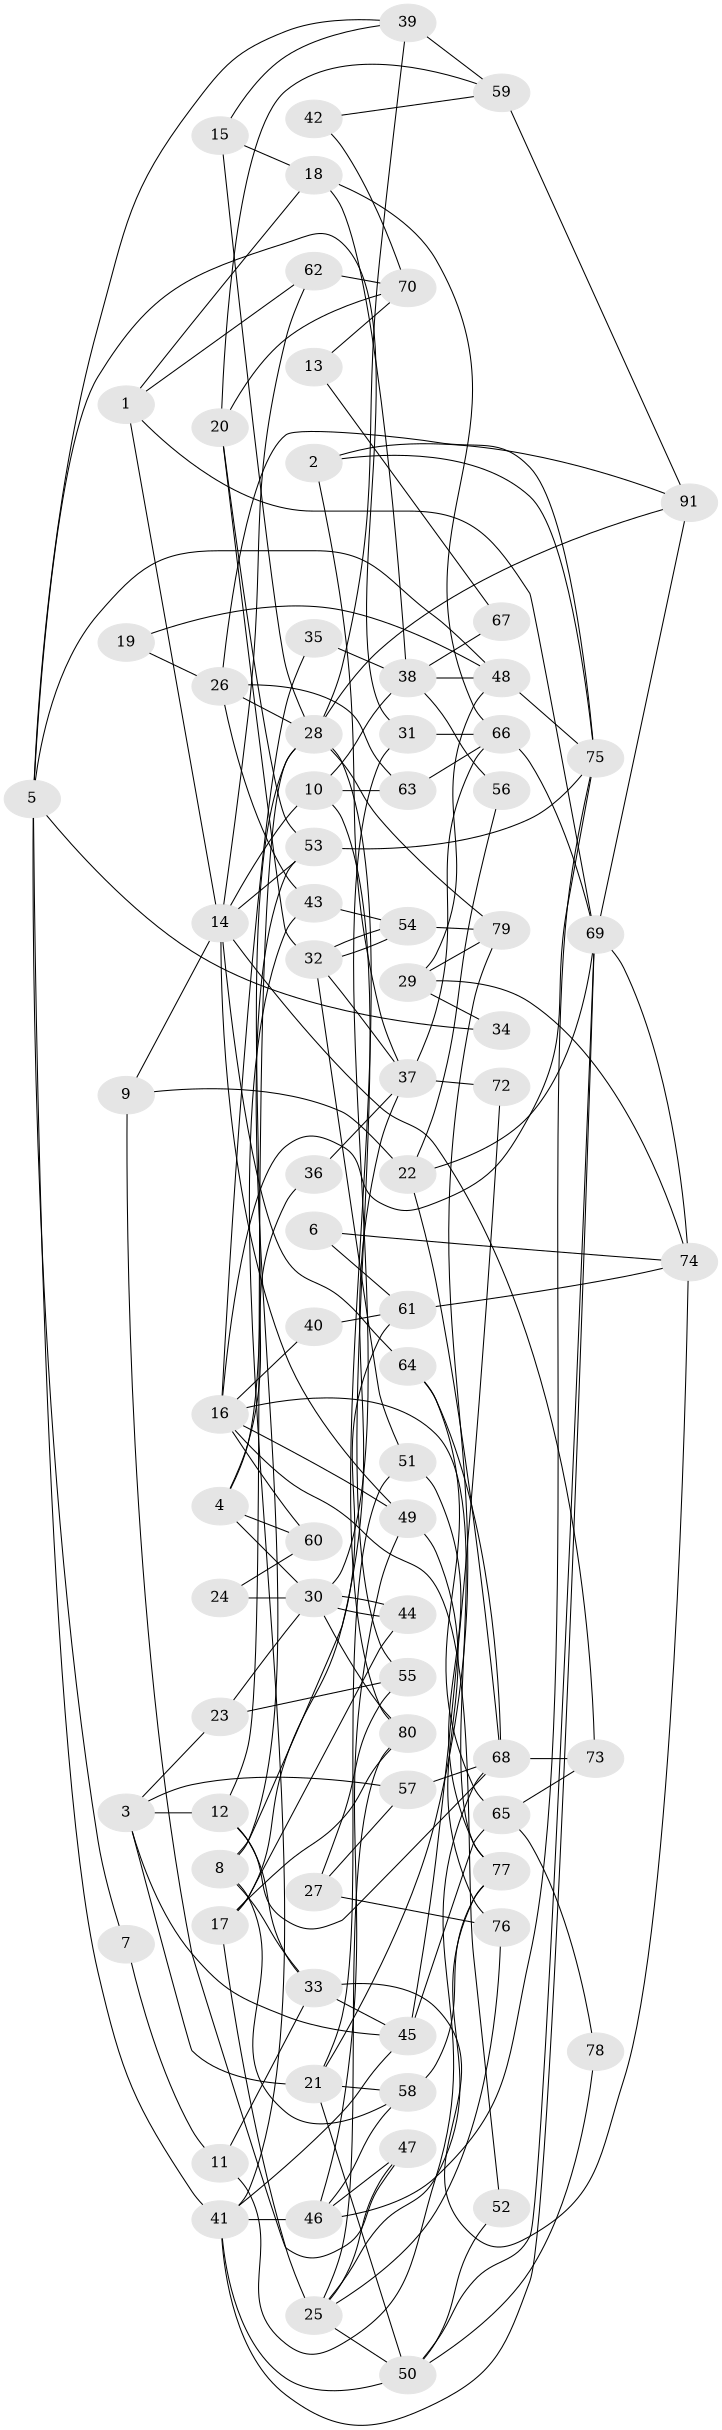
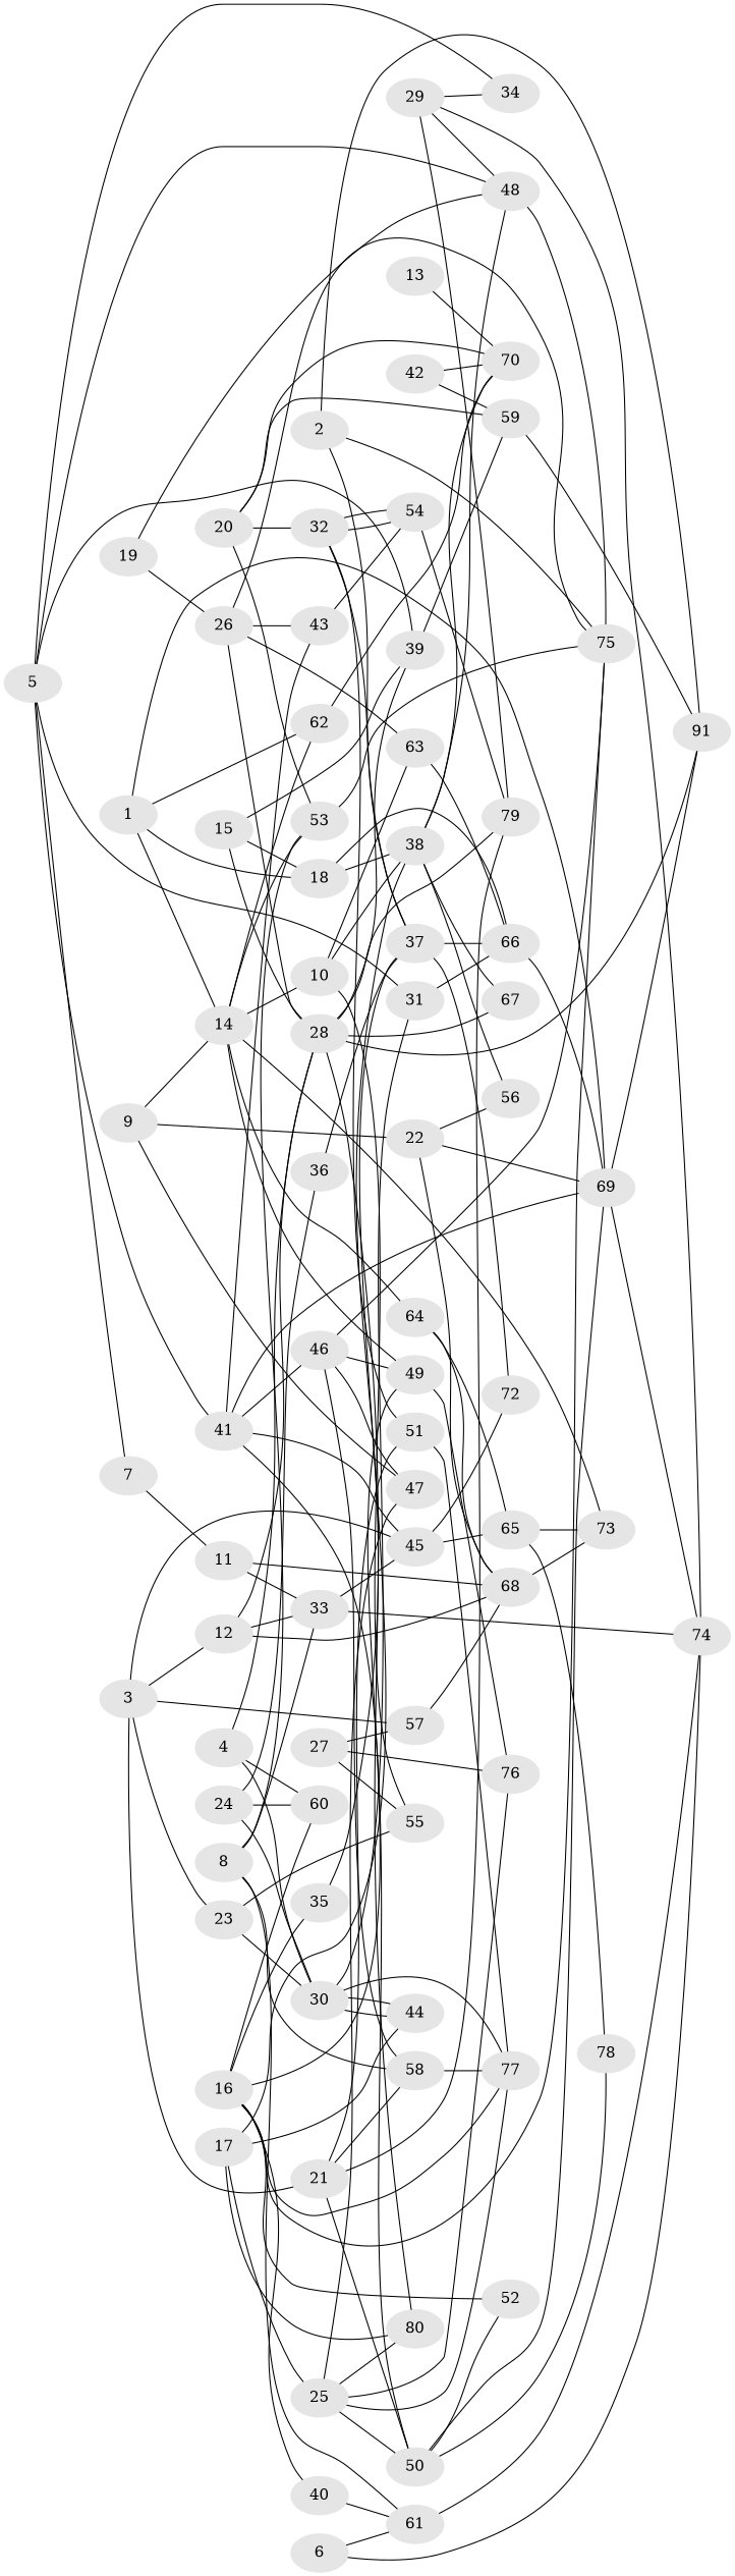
  graph {
    rankdir=LR
    node [color=gray90 style=filled]
    1
    14
    18
    62
    69
    10
    38
    55
    63
    53
    49
    64
    73
    66
    70
    n16 [label=91]
    74
    2
    37
    75
    72
    3
    12
    21
    23
    45
    57
    28
    33
    68
    58
    50
    51
    79
    30
    65
    4
    60
    39
    80
    31
    44
    5
    7
    34
    41
    48
    11
    59
    43
    46
    6
    61
    13
    67
    8
    77
    9
    22
    47
    56
    76
    15
    16
    35
    40
    52
    17
    25
    19
    26
    20
    32
    54
    78
    24
    36
    27
    29
    42
    1 -- 14
    1 -- 18
    1 -- 62
    1 -- 69
    14 -- 62
    14 -- 10
    14 -- 53
    14 -- 49
    14 -- 64
    14 -- 73
    18 -- 38
    18 -- 66
    62 -- 70
    69 -- n16
    69 -- 74
    10 -- 38
    10 -- 55
    10 -- 63
+   38 -- 70
    38 -- 48
    38 -- 67
    38 -- 56
    63 -- 66
    53 -- 75
    49 -- 76
    64 -- 68
    64 -- 65
    66 -- 69
    2 -- n16
    2 -- 37
    2 -- 75
    37 -- 66
    37 -- 72
    3 -- 12
    3 -- 21
    3 -- 23
    3 -- 45
    3 -- 57
    12 -- 28
    12 -- 33
    12 -- 68
    21 -- 58
    21 -- 50
    21 -- 51
    21 -- 79
    23 -- 55
    23 -- 30
    45 -- 72
    45 -- 65
    57 -- 68
    28 -- n16
    28 -- 79
    28 -- 39
    28 -- 80
    33 -- 74
    33 -- 45
    68 -- 73
    58 -- 77
    50 -- 69
    50 -- 52
    50 -- 78
    51 -- 77
-   30 -- 80
+   30 -- 77
    30 -- 31
    30 -- 44
    30 -- 44
    65 -- 73
    65 -- 78
    4 -- 28
    4 -- 30
    4 -- 60
    39 -- 59
    31 -- 66
    5 -- 39
    5 -- 31
    5 -- 7
    5 -- 34
    5 -- 41
    5 -- 48
    7 -- 11
    41 -- 69
    41 -- 45
    41 -- 50
    41 -- 43
    41 -- 46
    48 -- 75
    11 -- 33
    11 -- 68
    59 -- n16
    43 -- 54
    46 -- 49
    46 -- 75
    46 -- 58
    46 -- 47
    6 -- 74
    6 -- 61
    61 -- 74
    13 -- 70
-   13 -- 67
+   28 -- 67
    8 -- 53
    8 -- 33
    8 -- 58
    8 -- 61
    9 -- 14
    9 -- 22
    9 -- 47
    22 -- 69
    22 -- 68
    22 -- 56
    15 -- 18
    15 -- 28
    15 -- 39
    16 -- 49
    16 -- 75
    16 -- 60
    16 -- 77
    16 -- 35
    16 -- 40
    16 -- 52
    35 -- 38
    40 -- 61
    17 -- 37
    17 -- 80
    17 -- 44
    17 -- 25
    25 -- 50
    25 -- 80
    25 -- 77
    25 -- 47
    25 -- 76
    19 -- 48
    19 -- 26
    26 -- 63
    26 -- 75
    26 -- 28
    26 -- 43
    20 -- 53
    20 -- 70
    20 -- 59
    20 -- 32
    32 -- 37
    32 -- 51
    32 -- 54
    32 -- 54
    54 -- 79
    24 -- 30
    24 -- 60
-   4 -- 36
+   24 -- 36
    36 -- 37
    27 -- 55
    27 -- 57
    27 -- 76
    29 -- 74
    29 -- 79
    29 -- 34
    29 -- 48
    42 -- 70
    42 -- 59
  }
